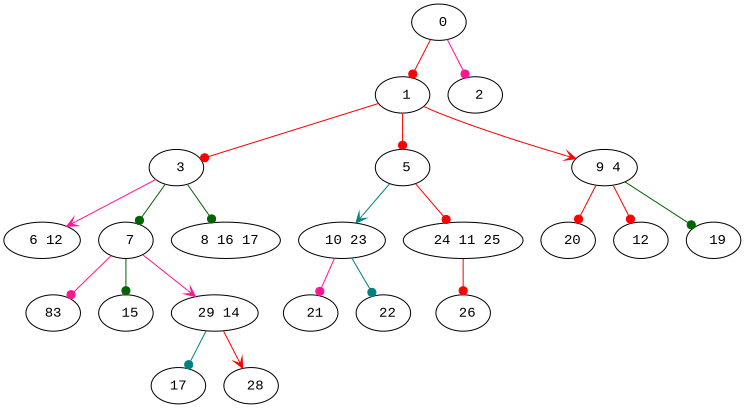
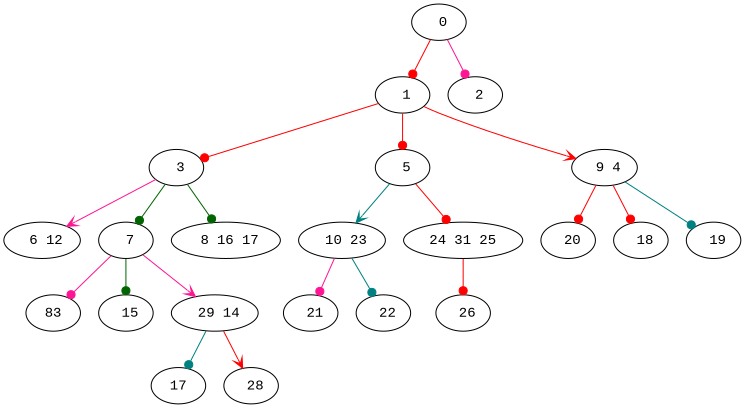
  digraph {
    fontname="Liberation Mono"
    node [fontname="Liberation Mono"]
    edge [arrowhead=dot color=red fontname="Liberation Mono"]
    " 0"
    " 1"
    " 2"
    " 3"
    " 5"
    " 9 4"
    " 6 12"
    " 7"
    " 8 16 17"
    " 10 23"
-   " 24 11 25"
+   " 24 11 25" [label="24 31 25"]
    " 20"
-   " 18" [label=12]
+   " 18"
    " 19"
    n15 [label=83]
    " 15"
    " 29 14"
    " 21"
    " 22"
    " 26"
    n21 [label=17]
    " 28"
    " 0" -> " 1"
    " 0" -> " 2" [color=deeppink]
    " 1" -> " 3"
    " 1" -> " 5"
    " 1" -> " 9 4" [arrowhead=vee]
    " 3" -> " 6 12" [arrowhead=vee color=deeppink]
    " 3" -> " 7" [color=darkgreen]
    " 3" -> " 8 16 17" [color=darkgreen]
    " 5" -> " 10 23" [arrowhead=vee color=teal]
    " 5" -> " 24 11 25"
    " 9 4" -> " 20"
    " 9 4" -> " 18"
-   " 9 4" -> " 19" [color=darkgreen]
+   " 9 4" -> " 19" [color=teal]
    " 7" -> n15 [color=deeppink]
    " 7" -> " 15" [color=darkgreen]
    " 7" -> " 29 14" [arrowhead=vee color=deeppink]
    " 10 23" -> " 21" [color=deeppink]
    " 10 23" -> " 22" [color=teal]
    " 24 11 25" -> " 26"
    " 29 14" -> n21 [color=teal]
    " 29 14" -> " 28" [arrowhead=vee]
  }
